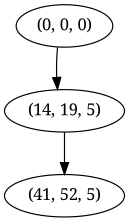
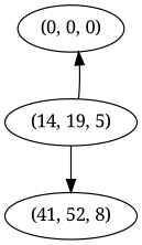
  digraph {
    fontname="Noto Serif"
    node [fontname="Noto Serif"]
    edge [fontname="Noto Serif"]
    "(0, 0, 0)"
    "(14, 19, 5)"
-   "(41, 52, 8)" [label="(41, 52, 5)"]
-   "(0, 0, 0)" -> "(14, 19, 5)"
+   "(41, 52, 8)"
+   "(14, 19, 5)" -> "(0, 0, 0)"
    "(14, 19, 5)" -> "(41, 52, 8)"
  }
